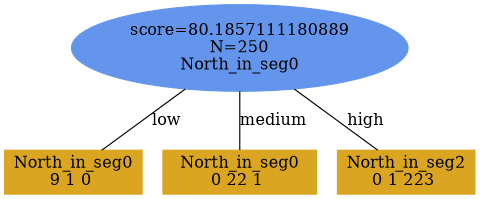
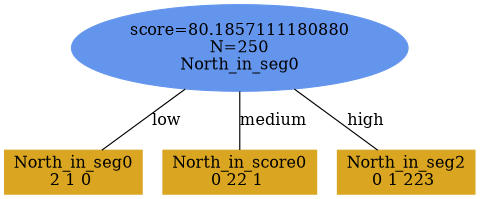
  digraph {
    node [color=goldenrod shape=box style=filled]
    edge [dir=none]
-   n1 [color=cornflowerblue label="score=80.1857111180889\nN=250\nNorth_in_seg0" shape=ellipse]
-   n2 [label="North_in_seg0\n9 1 0 "]
-   n3 [label="North_in_seg0\n0 22 1 "]
+   n1 [color=cornflowerblue label="score=80.1857111180880\nN=250\nNorth_in_seg0" shape=ellipse]
+   n2 [label="North_in_seg0\n2 1 0 "]
+   n3 [label="North_in_score0\n0 22 1 "]
    n4 [label="North_in_seg2\n0 1 223 "]
    subgraph sub_1 {
      rank=same
      n1
    }
    subgraph sub_2 {
      rank=same
      n2
    }
    subgraph sub_3 {
      rank=same
      n3
    }
    subgraph sub_4 {
      rank=same
      n4
    }
    n1 -> n2 [label=low]
    n1 -> n3 [label=medium]
    n1 -> n4 [label=high]
  }
